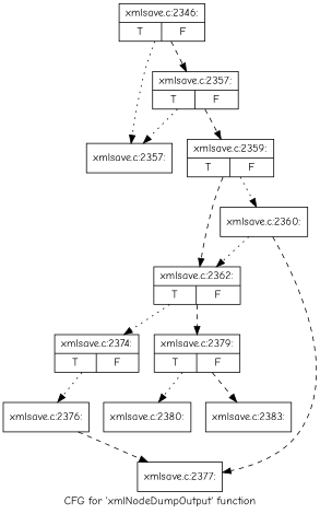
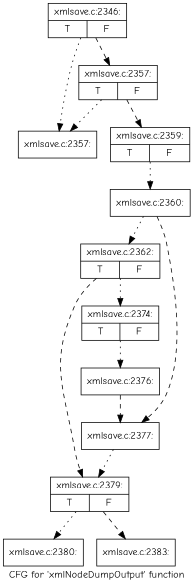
  digraph {
    fontname="Comic Neue"
    label="CFG for 'xmlNodeDumpOutput' function"
    node [fontname="Comic Neue" shape=record]
    edge [fontname="Comic Neue" style=dotted]
    n1 [label="{xmlsave.c:2346:|{<s0>T|<s1>F}}"]
    n2 [label="{xmlsave.c:2357:}"]
    n3 [label="{xmlsave.c:2357:|{<s0>T|<s1>F}}"]
    n4 [label="{xmlsave.c:2359:|{<s0>T|<s1>F}}"]
    n5 [label="{xmlsave.c:2360:}"]
    n6 [label="{xmlsave.c:2362:|{<s0>T|<s1>F}}"]
    n7 [label="{xmlsave.c:2377:}"]
    n8 [label="{xmlsave.c:2374:|{<s0>T|<s1>F}}"]
    n9 [label="{xmlsave.c:2379:|{<s0>T|<s1>F}}"]
    n10 [label="{xmlsave.c:2376:}"]
    n11 [label="{xmlsave.c:2380:}"]
    n12 [label="{xmlsave.c:2383:}"]
    n1 -> n2
    n1 -> n3 [style=dashed]
    n3 -> n2
    n3 -> n4 [style=dashed]
    n4 -> n5
-   n4 -> n6 [style=dashed]
    n5 -> n6
    n5 -> n7 [style=dashed]
    n6 -> n8
    n6 -> n9 [style=dashed]
+   n7 -> n9
    n8 -> n10
    n9 -> n11
    n9 -> n12 [style=dashed]
    n10 -> n7 [style=dashed]
  }
